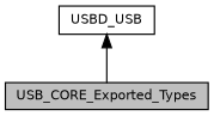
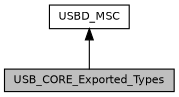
  digraph {
    rankdir=TB
    node [color=black fontname=Helvetica fontsize=10 shape=record style=filled]
-   n1 [fillcolor=white height=0.2 label=USBD_USB width=0.4]
+   n1 [fillcolor=white height=0.2 label=USBD_MSC width=0.4]
    n2 [fillcolor=grey75 fontcolor=black height=0.2 label=USB_CORE_Exported_Types width=0.4]
    n1 -> n2 [dir=back fontname=Helvetica fontsize=10 labelfontname=Helvetica labelfontsize=10 shape=plaintext style=solid]
  }
